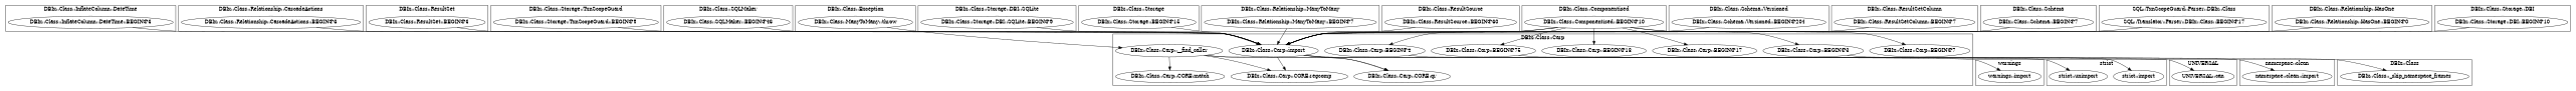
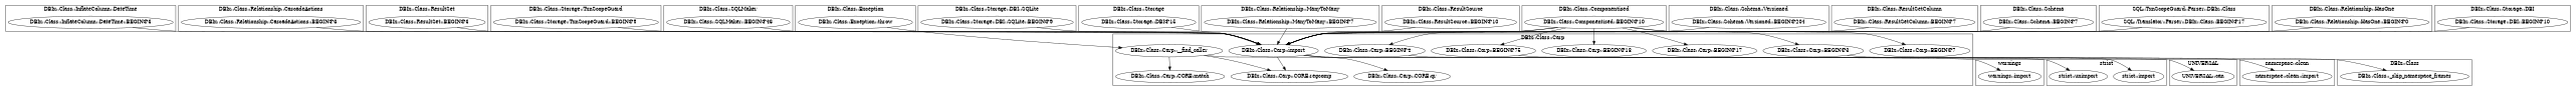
  digraph {
    "DBIx::Class::InflateColumn::DateTime::BEGIN@6"
    "DBIx::Class::Relationship::CascadeActions::BEGIN@6"
    "DBIx::Class::Carp::BEGIN@4"
    "DBIx::Class::Carp::BEGIN@7"
    "DBIx::Class::Carp::BEGIN@3"
    "DBIx::Class::Carp::__find_caller"
    "DBIx::Class::Carp::BEGIN@75"
    "DBIx::Class::Carp::CORE:match"
    "DBIx::Class::Carp::CORE:qr"
    "DBIx::Class::Carp::import"
    "DBIx::Class::Carp::BEGIN@17"
    "DBIx::Class::Carp::BEGIN@18"
    "DBIx::Class::Carp::CORE:regcomp"
    "DBIx::Class::ResultSet::BEGIN@6"
    "DBIx::Class::Storage::TxnScopeGuard::BEGIN@9"
    "UNIVERSAL::can"
    "namespace::clean::import"
    "DBIx::Class::SQLMaker::BEGIN@46"
-   "DBIx::Class::Exception::throw" [label="DBIx::Class::ManyToMany::throw"]
+   "DBIx::Class::Exception::throw"
    "DBIx::Class::Storage::DBI::SQLite::BEGIN@9"
-   "DBIx::Class::Storage::BEGIN@15"
+   "DBIx::Class::Storage::BEGIN@15" [label="DBIx::Class::Storage::DBI@15"]
    "DBIx::Class::Relationship::ManyToMany::BEGIN@7"
-   "DBIx::Class::ResultSource::BEGIN@10" [label="DBIx::Class::ResultSource::BEGIN@60"]
+   "DBIx::Class::ResultSource::BEGIN@10"
    "warnings::import"
    "DBIx::Class::Componentised::BEGIN@10"
    "DBIx::Class::_skip_namespace_frames"
    "DBIx::Class::Schema::Versioned::BEGIN@204"
    "DBIx::Class::ResultSetColumn::BEGIN@7"
    "DBIx::Class::Schema::BEGIN@7"
    "SQL::Translator::Parser::DBIx::Class::BEGIN@17"
    "strict::import"
    "strict::unimport"
    n33 [label="DBIx::Class::Relationship::HasOne::BEGIN@0"]
    "DBIx::Class::Storage::DBI::BEGIN@10"
    subgraph cluster_1 {
      label="DBIx::Class::InflateColumn::DateTime"
      "DBIx::Class::InflateColumn::DateTime::BEGIN@6"
    }
    subgraph cluster_2 {
      label="DBIx::Class::Relationship::CascadeActions"
      "DBIx::Class::Relationship::CascadeActions::BEGIN@6"
    }
    subgraph cluster_3 {
      label="DBIx::Class::Carp"
      "DBIx::Class::Carp::BEGIN@4"
      "DBIx::Class::Carp::BEGIN@7"
      "DBIx::Class::Carp::BEGIN@3"
      "DBIx::Class::Carp::__find_caller"
      "DBIx::Class::Carp::BEGIN@75"
      "DBIx::Class::Carp::CORE:match"
      "DBIx::Class::Carp::CORE:qr"
      "DBIx::Class::Carp::import"
      "DBIx::Class::Carp::BEGIN@17"
      "DBIx::Class::Carp::BEGIN@18"
      "DBIx::Class::Carp::CORE:regcomp"
    }
    subgraph cluster_4 {
      label="DBIx::Class::ResultSet"
      "DBIx::Class::ResultSet::BEGIN@6"
    }
    subgraph cluster_5 {
      label="DBIx::Class::Storage::TxnScopeGuard"
      "DBIx::Class::Storage::TxnScopeGuard::BEGIN@9"
    }
    subgraph cluster_6 {
      label=UNIVERSAL
      "UNIVERSAL::can"
    }
    subgraph cluster_7 {
      label="namespace::clean"
      "namespace::clean::import"
    }
    subgraph cluster_8 {
      label="DBIx::Class::SQLMaker"
      "DBIx::Class::SQLMaker::BEGIN@46"
    }
    subgraph cluster_9 {
      label="DBIx::Class::Exception"
      "DBIx::Class::Exception::throw"
    }
    subgraph cluster_10 {
      label="DBIx::Class::Storage::DBI::SQLite"
      "DBIx::Class::Storage::DBI::SQLite::BEGIN@9"
    }
    subgraph cluster_11 {
      label="DBIx::Class::Storage"
      "DBIx::Class::Storage::BEGIN@15"
    }
    subgraph cluster_12 {
      label="DBIx::Class::Relationship::ManyToMany"
      "DBIx::Class::Relationship::ManyToMany::BEGIN@7"
    }
    subgraph cluster_13 {
      label="DBIx::Class::ResultSource"
      "DBIx::Class::ResultSource::BEGIN@10"
    }
    subgraph cluster_14 {
      label=warnings
      "warnings::import"
    }
    subgraph cluster_15 {
      label="DBIx::Class::Componentised"
      "DBIx::Class::Componentised::BEGIN@10"
    }
    subgraph cluster_16 {
      label="DBIx::Class"
      "DBIx::Class::_skip_namespace_frames"
    }
    subgraph cluster_17 {
      label="DBIx::Class::Schema::Versioned"
      "DBIx::Class::Schema::Versioned::BEGIN@204"
    }
    subgraph cluster_18 {
      label="DBIx::Class::ResultSetColumn"
      "DBIx::Class::ResultSetColumn::BEGIN@7"
    }
    subgraph cluster_19 {
      label="DBIx::Class::Schema"
      "DBIx::Class::Schema::BEGIN@7"
    }
    subgraph cluster_20 {
      label="SQL::TxnScopeGuard::Parser::DBIx::Class"
      "SQL::Translator::Parser::DBIx::Class::BEGIN@17"
    }
    subgraph cluster_21 {
      label="strict"
      "strict::import"
      "strict::unimport"
    }
    subgraph cluster_22 {
      label="DBIx::Class::Relationship::HasOne"
      n33
    }
    subgraph cluster_23 {
      label="DBIx::Class::Storage::DBI"
      "DBIx::Class::Storage::DBI::BEGIN@10"
    }
    "DBIx::Class::InflateColumn::DateTime::BEGIN@6" -> "DBIx::Class::Carp::import"
    "DBIx::Class::Relationship::CascadeActions::BEGIN@6" -> "DBIx::Class::Carp::import"
    "DBIx::Class::Carp::BEGIN@4" -> "warnings::import"
    "DBIx::Class::Carp::BEGIN@3" -> "strict::import"
    "DBIx::Class::Carp::__find_caller" -> "DBIx::Class::Carp::CORE:match"
-   "DBIx::Class::Carp::__find_caller" -> "DBIx::Class::Carp::CORE:qr"
    "DBIx::Class::Carp::__find_caller" -> "DBIx::Class::Carp::CORE:regcomp"
    "DBIx::Class::Carp::__find_caller" -> "UNIVERSAL::can"
    "DBIx::Class::Carp::BEGIN@75" -> "strict::unimport"
    "DBIx::Class::Carp::import" -> "DBIx::Class::Carp::CORE:qr"
    "DBIx::Class::Carp::import" -> "DBIx::Class::Carp::CORE:regcomp"
    "DBIx::Class::Carp::import" -> "namespace::clean::import"
    "DBIx::Class::Carp::import" -> "DBIx::Class::_skip_namespace_frames"
    "DBIx::Class::ResultSet::BEGIN@6" -> "DBIx::Class::Carp::import"
    "DBIx::Class::Storage::TxnScopeGuard::BEGIN@9" -> "DBIx::Class::Carp::import"
    "DBIx::Class::SQLMaker::BEGIN@46" -> "DBIx::Class::Carp::import"
    "DBIx::Class::Exception::throw" -> "DBIx::Class::Carp::__find_caller"
    "DBIx::Class::Storage::DBI::SQLite::BEGIN@9" -> "DBIx::Class::Carp::import"
    "DBIx::Class::Storage::BEGIN@15" -> "DBIx::Class::Carp::import"
    "DBIx::Class::Relationship::ManyToMany::BEGIN@7" -> "DBIx::Class::Carp::import"
    "DBIx::Class::ResultSource::BEGIN@10" -> "DBIx::Class::Carp::import"
    "DBIx::Class::Componentised::BEGIN@10" -> "DBIx::Class::Carp::BEGIN@4"
    "DBIx::Class::Componentised::BEGIN@10" -> "DBIx::Class::Carp::BEGIN@7"
    "DBIx::Class::Componentised::BEGIN@10" -> "DBIx::Class::Carp::BEGIN@3"
    "DBIx::Class::Componentised::BEGIN@10" -> "DBIx::Class::Carp::BEGIN@75"
    "DBIx::Class::Componentised::BEGIN@10" -> "DBIx::Class::Carp::import"
    "DBIx::Class::Componentised::BEGIN@10" -> "DBIx::Class::Carp::BEGIN@17"
    "DBIx::Class::Componentised::BEGIN@10" -> "DBIx::Class::Carp::BEGIN@18"
    "DBIx::Class::Schema::Versioned::BEGIN@204" -> "DBIx::Class::Carp::import"
    "DBIx::Class::ResultSetColumn::BEGIN@7" -> "DBIx::Class::Carp::import"
    "DBIx::Class::Schema::BEGIN@7" -> "DBIx::Class::Carp::import"
    "SQL::Translator::Parser::DBIx::Class::BEGIN@17" -> "DBIx::Class::Carp::import"
    n33 -> "DBIx::Class::Carp::import"
    "DBIx::Class::Storage::DBI::BEGIN@10" -> "DBIx::Class::Carp::import"
  }
